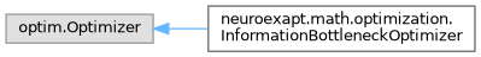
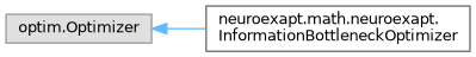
  digraph {
    rankdir=LR
    node [fontname=Helvetica fontsize=10 shape=box style=filled]
    n1 [color=grey60 fillcolor="#E0E0E0" height=0.2 label="optim.Optimizer" width=0.4]
-   n2 [color=grey40 fillcolor=white height=0.2 label="neuroexapt.math.optimization.\lInformationBottleneckOptimizer" width=0.4]
+   n2 [color=grey40 fillcolor=white height=0.2 label="neuroexapt.math.neuroexapt.\lInformationBottleneckOptimizer" width=0.4]
    n1 -> n2 [color=steelblue1 dir=back fontname=Helvetica fontsize=10 labelfontname=Helvetica labelfontsize=10 style=solid]
  }
